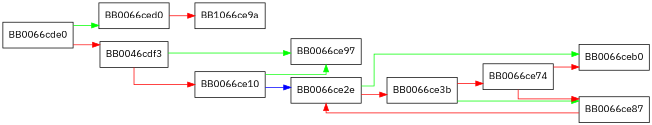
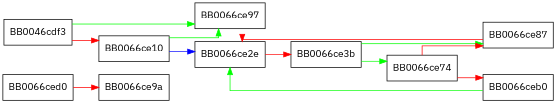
  digraph {
    fontname="IBM Plex Sans"
    rankdir=LR
    splines=ortho
    node [fontname="IBM Plex Sans" shape=box]
    edge [color=red fontname="IBM Plex Sans"]
-   BB0066cde0
    BB0066ced0
    n3 [label=BB0046cdf3]
-   BB0066ce9a [label=BB1066ce9a]
+   BB0066ce9a
    BB0066ce97
    BB0066ce10
    BB0066ce2e
    BB0066ceb0
    BB0066ce3b
    BB0066ce87
    BB0066ce74
-   BB0066cde0 -> BB0066ced0 [color=green]
-   BB0066cde0 -> n3
    BB0066ced0 -> BB0066ce9a
    n3 -> BB0066ce97 [color=green]
    n3 -> BB0066ce10
    BB0066ce10 -> BB0066ce97 [color=green]
    BB0066ce10 -> BB0066ce2e [color=blue]
-   BB0066ce2e -> BB0066ceb0 [color=green]
+   BB0066ceb0 -> BB0066ce2e [color=green]
    BB0066ce2e -> BB0066ce3b
    BB0066ce3b -> BB0066ce87 [color=green]
-   BB0066ce3b -> BB0066ce74
+   BB0066ce3b -> BB0066ce74 [color=green]
    BB0066ce87 -> BB0066ce2e
    BB0066ce74 -> BB0066ceb0
    BB0066ce74 -> BB0066ce87
  }
